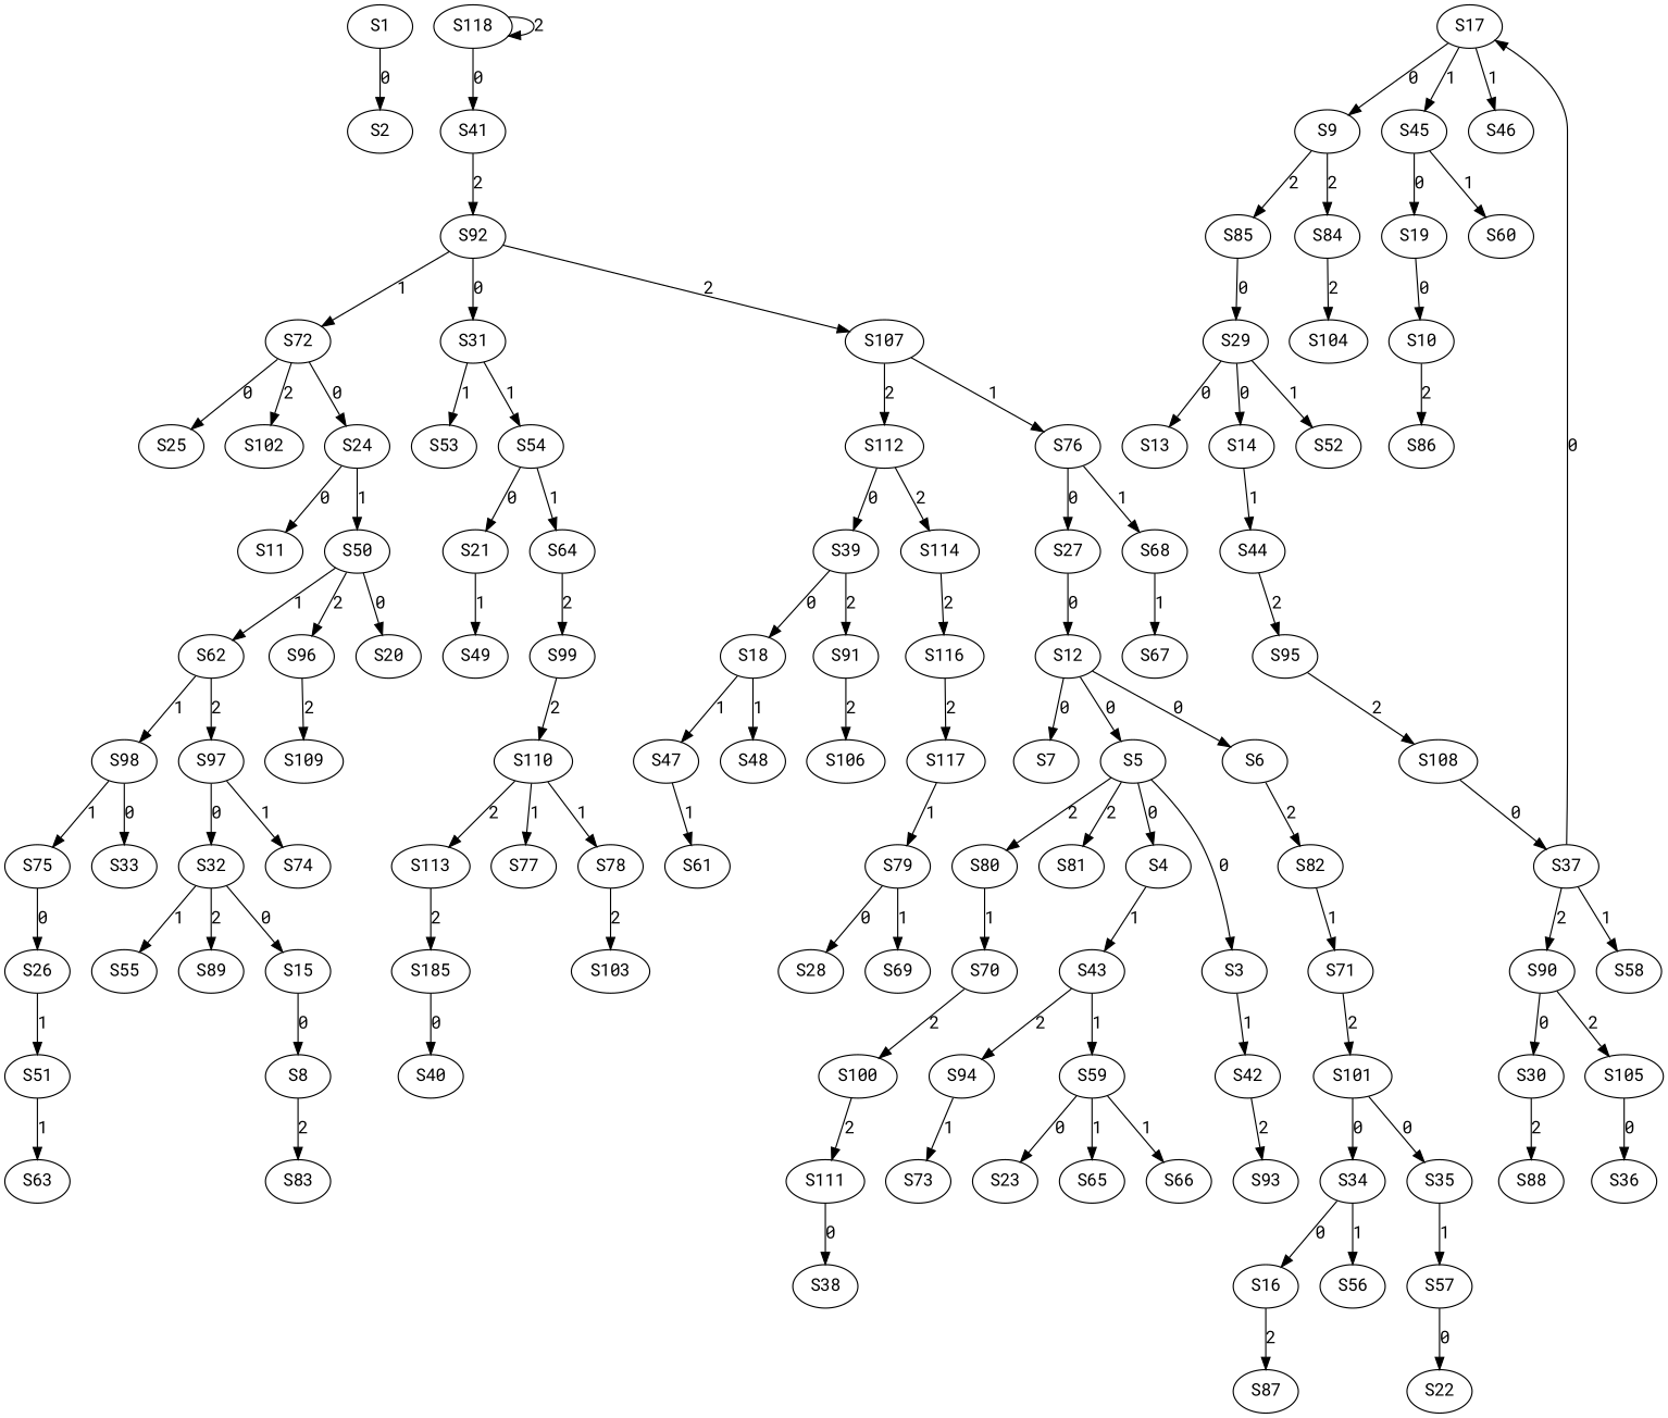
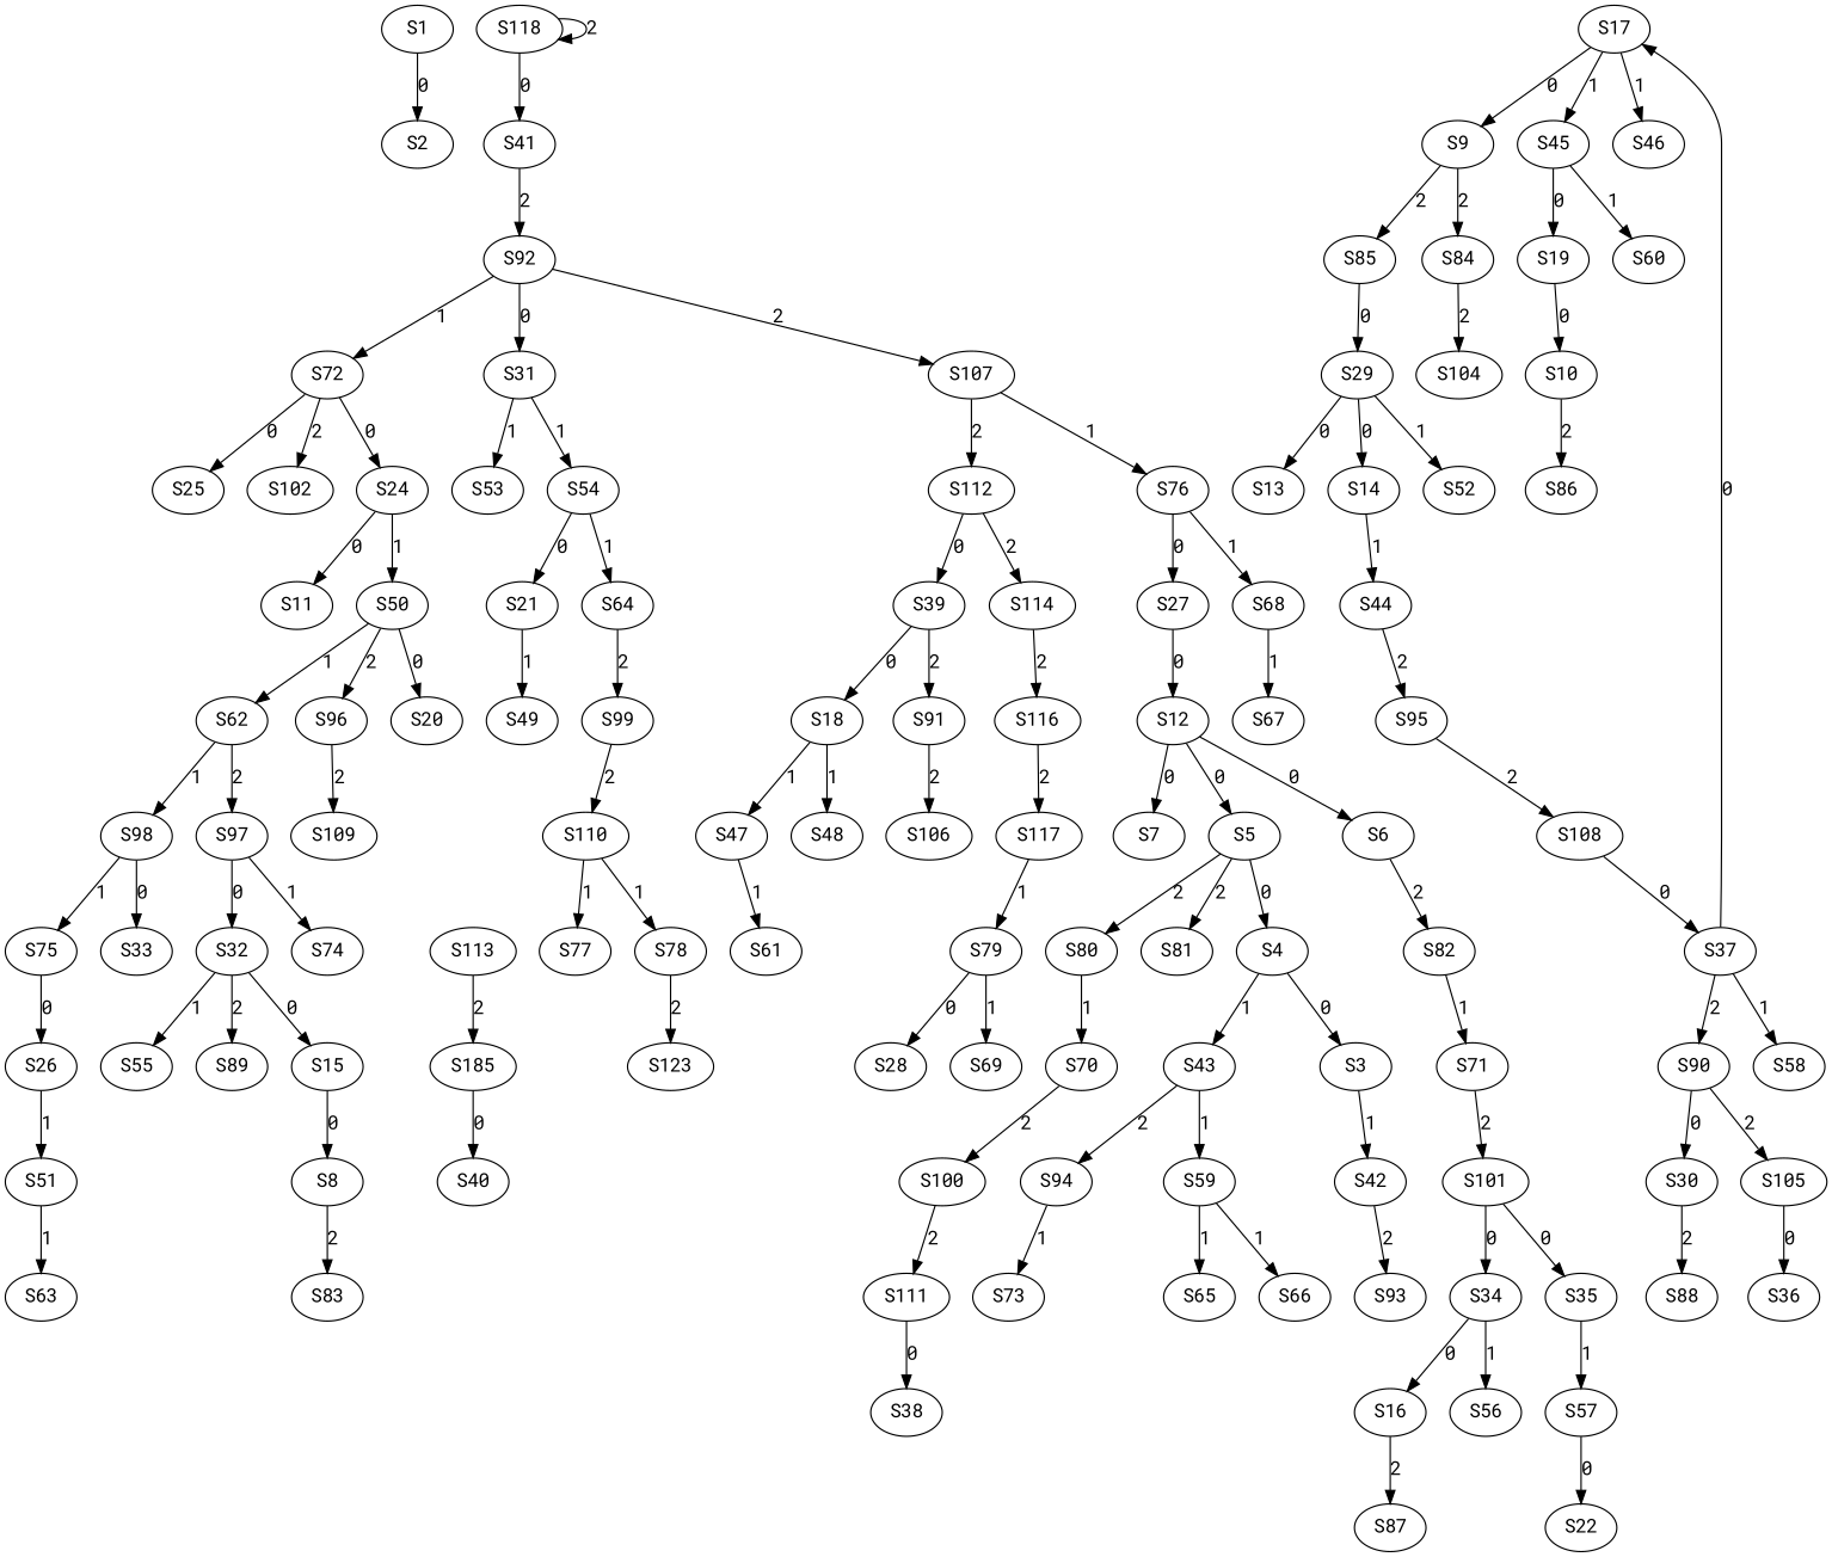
  strict digraph {
    fontname="Roboto Mono"
    node [fontname="Roboto Mono"]
    edge [fontname="Roboto Mono"]
    S1
    S2
    S4
    S3
    S43
    S42
    S59
    S94
    S93
    S5
    S80
    S81
    S70
    S12
    S6
    S7
    S82
    S71
    S15
    S8
    S83
    S17
    S9
    S45
    S46
    S85
    S84
    S19
    S60
    S29
    S104
    S10
    S86
    S24
    S11
    S50
    S20
    S62
    S96
    S27
    S13
    S14
    S52
    S44
    S95
    S32
    S55
    S89
    S34
    S16
    S56
    S87
    S37
    S90
    S58
    S30
    S105
    S39
    S18
    S91
    S47
    S48
    S106
    S61
    S97
    S98
    S109
    S54
    S21
    S64
    S49
    S99
    S57
    S22
-   S23
    S65
    S66
    S72
    S25
    S102
    S75
    S26
    S51
    S63
    S76
    S68
    S67
    S79
    S28
    S69
    S88
    S36
    S92
    S31
    S107
    S53
    S112
    S74
    S33
    S101
    S35
    S108
    S111
    S38
    S114
    S116
    n107 [label=S185]
    S40
    S118
    S41
    S73
    S110
    S100
    S77
    S78
    S113
-   S103
+   S103 [label=S123]
    S117
    S1 -> S2 [label=0]
-   S5 -> S3 [label=0]
+   S4 -> S3 [label=0]
    S4 -> S43 [label=1]
    S3 -> S42 [label=1]
    S43 -> S59 [label=1]
    S43 -> S94 [label=2]
    S42 -> S93 [label=2]
-   S59 -> S23 [label=0]
    S59 -> S65 [label=1]
    S59 -> S66 [label=1]
    S94 -> S73 [label=1]
    S5 -> S4 [label=0]
    S5 -> S80 [label=2]
    S5 -> S81 [label=2]
    S80 -> S70 [label=1]
    S70 -> S100 [label=2]
    S12 -> S5 [label=0]
    S12 -> S6 [label=0]
    S12 -> S7 [label=0]
    S6 -> S82 [label=2]
    S82 -> S71 [label=1]
    S71 -> S101 [label=2]
    S15 -> S8 [label=0]
    S8 -> S83 [label=2]
    S17 -> S9 [label=0]
    S17 -> S45 [label=1]
    S17 -> S46 [label=1]
    S9 -> S85 [label=2]
    S9 -> S84 [label=2]
    S45 -> S19 [label=0]
    S45 -> S60 [label=1]
    S85 -> S29 [label=0]
    S84 -> S104 [label=2]
    S19 -> S10 [label=0]
    S29 -> S13 [label=0]
    S29 -> S14 [label=0]
    S29 -> S52 [label=1]
    S10 -> S86 [label=2]
    S24 -> S11 [label=0]
    S24 -> S50 [label=1]
    S50 -> S20 [label=0]
    S50 -> S62 [label=1]
    S50 -> S96 [label=2]
    S62 -> S97 [label=2]
    S62 -> S98 [label=1]
    S96 -> S109 [label=2]
    S27 -> S12 [label=0]
    S14 -> S44 [label=1]
    S44 -> S95 [label=2]
    S95 -> S108 [label=2]
    S32 -> S15 [label=0]
    S32 -> S55 [label=1]
    S32 -> S89 [label=2]
    S34 -> S16 [label=0]
    S34 -> S56 [label=1]
    S16 -> S87 [label=2]
    S37 -> S17 [label=0]
    S37 -> S90 [label=2]
    S37 -> S58 [label=1]
    S90 -> S30 [label=0]
    S90 -> S105 [label=2]
    S30 -> S88 [label=2]
    S105 -> S36 [label=0]
    S39 -> S18 [label=0]
    S39 -> S91 [label=2]
    S18 -> S47 [label=1]
    S18 -> S48 [label=1]
    S91 -> S106 [label=2]
    S47 -> S61 [label=1]
    S97 -> S32 [label=0]
    S97 -> S74 [label=1]
    S98 -> S75 [label=1]
    S98 -> S33 [label=0]
    S54 -> S21 [label=0]
    S54 -> S64 [label=1]
    S21 -> S49 [label=1]
    S64 -> S99 [label=2]
    S99 -> S110 [label=2]
    S57 -> S22 [label=0]
    S72 -> S24 [label=0]
    S72 -> S25 [label=0]
    S72 -> S102 [label=2]
    S75 -> S26 [label=0]
    S26 -> S51 [label=1]
    S51 -> S63 [label=1]
    S76 -> S27 [label=0]
    S76 -> S68 [label=1]
    S68 -> S67 [label=1]
    S79 -> S28 [label=0]
    S79 -> S69 [label=1]
    S92 -> S72 [label=1]
    S92 -> S31 [label=0]
    S92 -> S107 [label=2]
    S31 -> S54 [label=1]
    S31 -> S53 [label=1]
    S107 -> S76 [label=1]
    S107 -> S112 [label=2]
    S112 -> S39 [label=0]
    S112 -> S114 [label=2]
    S101 -> S34 [label=0]
    S101 -> S35 [label=0]
    S35 -> S57 [label=1]
    S108 -> S37 [label=0]
    S111 -> S38 [label=0]
    S114 -> S116 [label=2]
    S116 -> S117 [label=2]
    n107 -> S40 [label=0]
    S118 -> S118 [label=2]
    S118 -> S41 [label=0]
    S41 -> S92 [label=2]
    S110 -> S77 [label=1]
    S110 -> S78 [label=1]
-   S110 -> S113 [label=2]
    S100 -> S111 [label=2]
    S78 -> S103 [label=2]
    S113 -> n107 [label=2]
    S117 -> S79 [label=1]
  }
